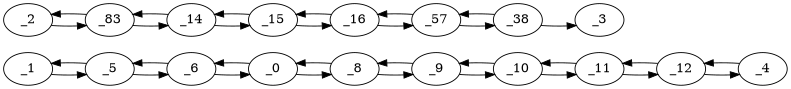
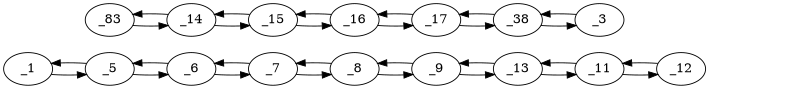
  digraph {
    rankdir=LR
    node [y=158.000000]
    edge [angle=0.404892 orient=0.393919]
    _1 [x=147.000000 y=105.000000]
    _5 [x=141.000000 y=119.000000]
    _6 [x=128.000000 y=127.000000]
-   _7 [x=118.000000 y=139.000000 label=_0]
-   _2 [x=153.000000]
+   _7 [x=118.000000 y=139.000000]
    n6 [label=_83 x=156.000000 y=141.000000]
    _14 [x=164.000000 y=128.000000]
    _15 [x=178.000000 y=134.000000]
    _3 [x=225.000000 y=168.000000]
    n10 [label=_38 x=215.000000]
-   _17 [x=203.000000 y=149.000000 label=_57]
+   _17 [x=203.000000 y=149.000000]
    _16 [x=189.000000 y=143.000000]
-   _4 [x=58.000000 y=208.000000]
    _12 [x=64.000000 y=192.000000]
    _11 [x=71.000000 y=178.000000]
-   _10 [x=84.000000 y=169.000000]
+   _10 [x=84.000000 y=169.000000 label=_13]
    _8 [x=107.000000 y=149.000000]
    _9 [x=98.000000 y=162.000000]
    _1 -> _5 [angle=1.975688 orient=0.919145]
    _5 -> _1 [angle=-1.165905 orient=-0.919145]
    _5 -> _6 [angle=2.589938 orient=0.524097]
    _6 -> _5 [angle=-0.551655 orient=-0.524097]
    _6 -> _7 [angle=2.265535 orient=0.768221]
    _7 -> _6 [angle=-0.876058 orient=-0.768221]
    _7 -> _8 [angle=2.403778 orient=0.672673]
-   _2 -> n6 [angle=-1.396124 orient=-0.984784]
-   n6 -> _2 [angle=1.745469 orient=0.984784]
    n6 -> _14 [angle=-1.019141 orient=-0.851658]
    _14 -> n6 [angle=2.122451 orient=0.851658]
    _14 -> _15
    _15 -> _14 [angle=-2.736701 orient=-0.393919]
    _15 -> _16 [angle=0.685730 orient=0.633238]
+   _3 -> n10 [angle=-2.356194 orient=-0.707107]
    n10 -> _3 [angle=0.785398 orient=0.707107]
    n10 -> _17 [angle=-2.498092 orient=-0.600000]
    _17 -> n10 [angle=0.643501 orient=0.600000]
    _17 -> _16 [angle=-2.736701 orient=-0.393919]
    _16 -> _15 [angle=-2.455863 orient=-0.633238]
    _16 -> _17
-   _4 -> _12 [angle=-1.212026 orient=-0.936329]
-   _12 -> _4 [angle=1.929567 orient=0.936329]
    _12 -> _11 [angle=-1.107149 orient=-0.894427]
    _11 -> _12 [angle=2.034444 orient=0.894427]
    _11 -> _10 [angle=-0.605545 orient=-0.569210]
    _10 -> _11 [angle=2.536048 orient=0.569210]
    _10 -> _9 [angle=-0.463648 orient=-0.447214]
    _8 -> _7 [angle=-0.737815 orient=-0.672673]
    _8 -> _9 [angle=2.176341 orient=0.822192]
    _9 -> _10 [angle=2.677945 orient=0.447214]
    _9 -> _8 [angle=-0.965252 orient=-0.822192]
  }
